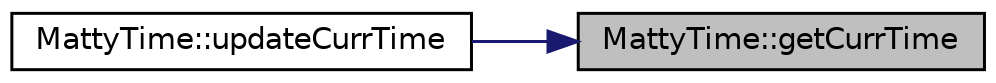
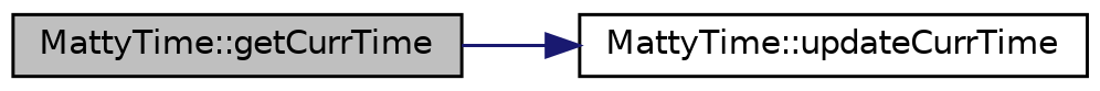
  digraph {
    rankdir=LR
    node [color=black fontname=Helvetica fontsize=10 shape=record style=filled]
    n1 [fillcolor=grey75 fontcolor=black height=0.2 label="MattyTime::getCurrTime" width=0.4]
    n2 [fillcolor=white height=0.2 label="MattyTime::updateCurrTime" width=0.4]
-   n2 -> n1 [color=midnightblue fontname=Helvetica fontsize=10 labelfontname=Helvetica labelfontsize=10 style=solid]
+   n1 -> n2 [color=midnightblue fontname=Helvetica fontsize=10 labelfontname=Helvetica labelfontsize=10 style=solid]
  }
